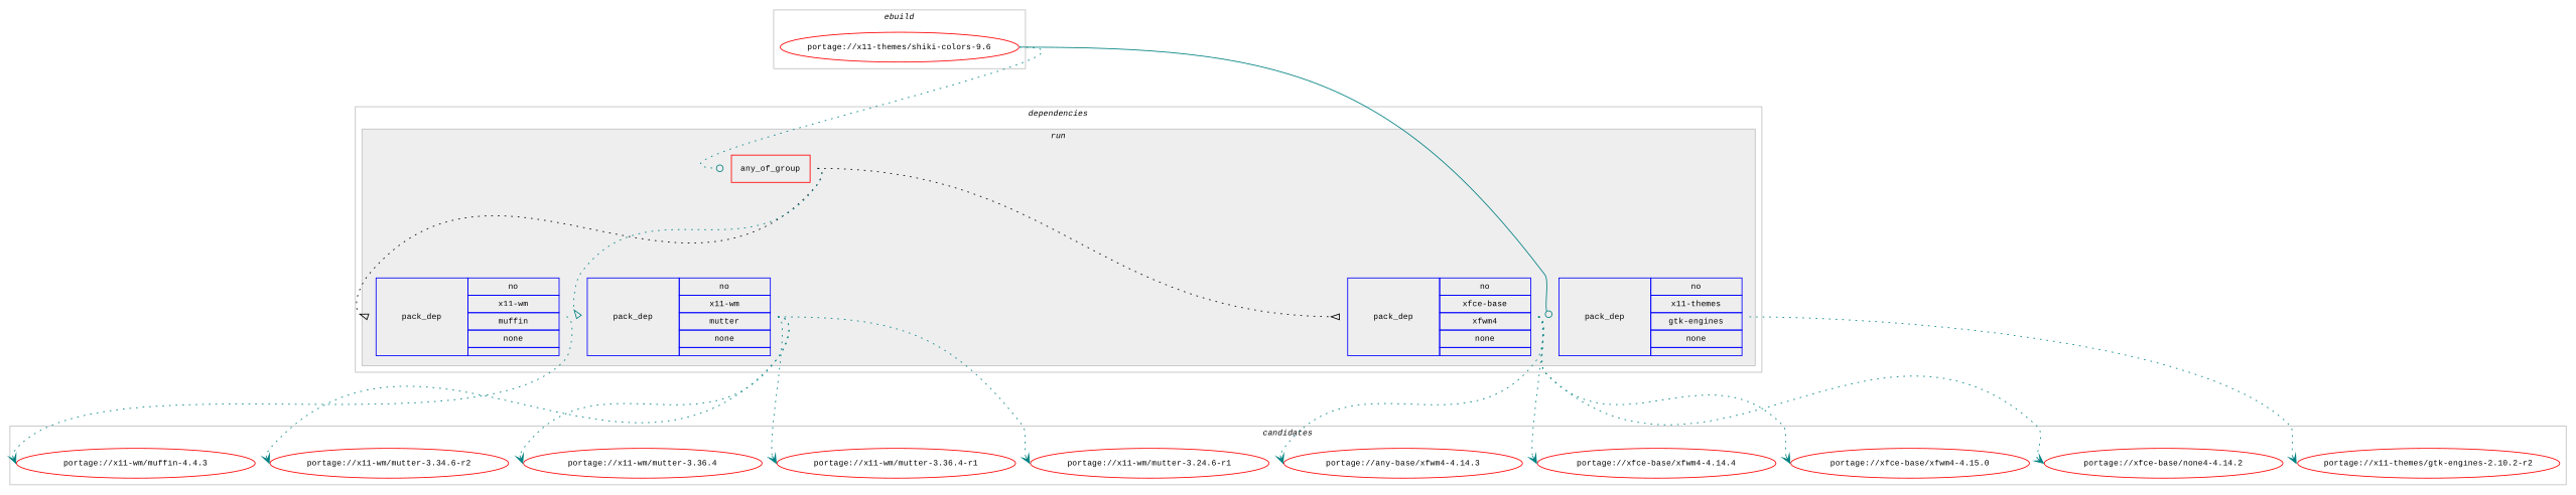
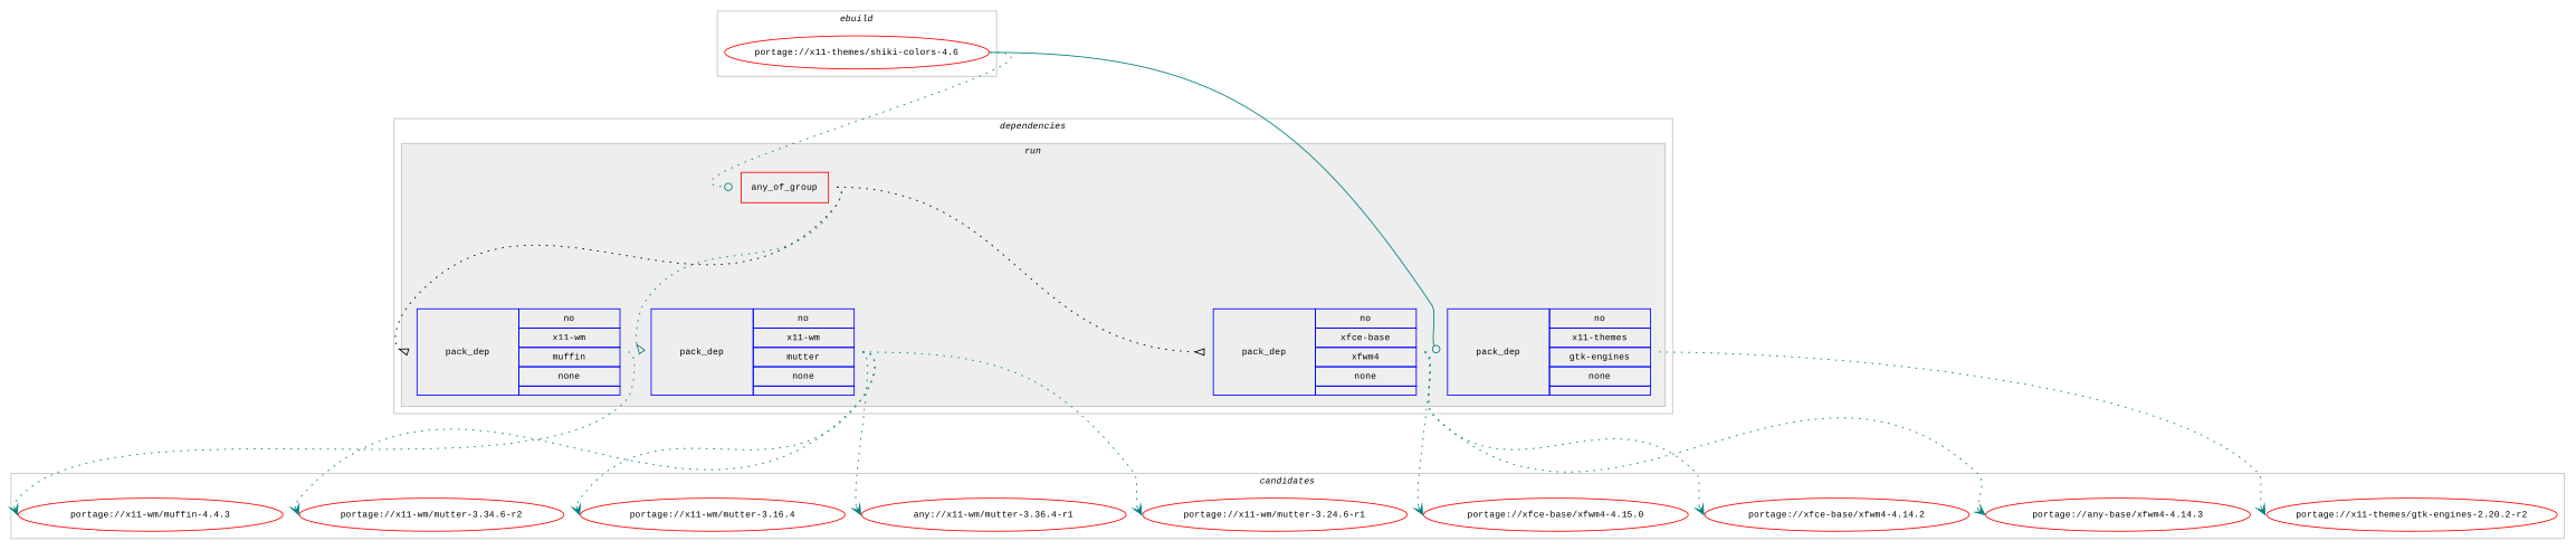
  digraph {
    compound=true
    concentrate=true
    fontname="Liberation Mono"
    fontsize=10
    newrank=true
    rankdir=TB
    ranksep=1.5
    node [color=red fontname="Liberation Mono" fontsize=10]
    edge [arrowhead=vee color=teal fontname="Liberation Mono" headport=w style=dotted tailport=e weight=100]
-   n1 [label="portage://x11-themes/shiki-colors-9.6" width=4]
+   n1 [label="portage://x11-themes/shiki-colors-4.6" width=4]
    n2 [color=blue label=<<TABLE BORDER="0" CELLBORDER="1" CELLSPACING="0" CELLPADDING="4" WIDTH="220"><TR><TD ROWSPAN="6" CELLPADDING="30">pack_dep</TD></TR><TR><TD WIDTH="110">no</TD></TR><TR><TD>x11-wm</TD></TR><TR><TD>muffin</TD></TR><TR><TD>none</TD></TR><TR><TD></TD></TR></TABLE>> shape=none]
    n3 [color=blue label=<<TABLE BORDER="0" CELLBORDER="1" CELLSPACING="0" CELLPADDING="4" WIDTH="220"><TR><TD ROWSPAN="6" CELLPADDING="30">pack_dep</TD></TR><TR><TD WIDTH="110">no</TD></TR><TR><TD>x11-wm</TD></TR><TR><TD>mutter</TD></TR><TR><TD>none</TD></TR><TR><TD></TD></TR></TABLE>> shape=none]
    n4 [color=blue label=<<TABLE BORDER="0" CELLBORDER="1" CELLSPACING="0" CELLPADDING="4" WIDTH="220"><TR><TD ROWSPAN="6" CELLPADDING="30">pack_dep</TD></TR><TR><TD WIDTH="110">no</TD></TR><TR><TD>xfce-base</TD></TR><TR><TD>xfwm4</TD></TR><TR><TD>none</TD></TR><TR><TD></TD></TR></TABLE>> shape=none]
    n5 [label=<<TABLE BORDER="0" CELLBORDER="1" CELLSPACING="0" CELLPADDING="4"><TR><TD CELLPADDING="10">any_of_group</TD></TR></TABLE>> shape=none]
    n6 [color=blue label=<<TABLE BORDER="0" CELLBORDER="1" CELLSPACING="0" CELLPADDING="4" WIDTH="220"><TR><TD ROWSPAN="6" CELLPADDING="30">pack_dep</TD></TR><TR><TD WIDTH="110">no</TD></TR><TR><TD>x11-themes</TD></TR><TR><TD>gtk-engines</TD></TR><TR><TD>none</TD></TR><TR><TD></TD></TR></TABLE>> shape=none]
    n7 [label="portage://x11-wm/muffin-4.4.3" width=4]
-   n8 [label="portage://x11-wm/mutter-3.36.4-r1" width=4]
-   n9 [label="portage://x11-wm/mutter-3.36.4" width=4]
+   n8 [label="any://x11-wm/mutter-3.36.4-r1" width=4]
+   n9 [label="portage://x11-wm/mutter-3.16.4" width=4]
    n10 [label="portage://x11-wm/mutter-3.34.6-r2" width=4]
    n11 [label="portage://x11-wm/mutter-3.24.6-r1" width=4]
    n12 [label="portage://xfce-base/xfwm4-4.15.0" width=4]
-   n13 [label="portage://xfce-base/xfwm4-4.14.4" width=4]
    n14 [label="portage://any-base/xfwm4-4.14.3" width=4]
-   n15 [label="portage://xfce-base/none4-4.14.2" width=4]
-   n16 [label="portage://x11-themes/gtk-engines-2.10.2-r2" width=4]
+   n15 [label="portage://xfce-base/xfwm4-4.14.2" width=4]
+   n16 [label="portage://x11-themes/gtk-engines-2.20.2-r2" width=4]
    subgraph cluster_1 {
      color=gray
      label=<<i>ebuild</i>>
      rank=same
      n1
    }
    subgraph cluster_2 {
      color=gray
      label=<<i>dependencies</i>>
      subgraph cluster_3 {
        color=gray
        fillcolor="#eeeeee"
        label=<<i>compile</i>>
        style=filled
      }
      subgraph cluster_4 {
        color=gray
        fillcolor="#eeeeee"
        label=<<i>compile and run</i>>
        style=filled
      }
      subgraph cluster_5 {
        color=gray
        fillcolor="#eeeeee"
        label=<<i>run</i>>
        style=filled
        subgraph sub_6 {
          color=gray
          fillcolor="#eeeeee"
          label=<<i>run</i>>
          style=filled
          n5
          subgraph sub_7 {
            color=gray
            fillcolor="#eeeeee"
            label=<<i>run</i>>
            style=filled
            n2
          }
          subgraph sub_8 {
            color=gray
            fillcolor="#eeeeee"
            label=<<i>run</i>>
            style=filled
            n3
          }
          subgraph sub_9 {
            color=gray
            fillcolor="#eeeeee"
            label=<<i>run</i>>
            style=filled
            n4
          }
        }
        subgraph sub_10 {
          color=gray
          fillcolor="#eeeeee"
          label=<<i>run</i>>
          style=filled
          n6
        }
      }
    }
    subgraph cluster_11 {
      color=gray
      label=<<i>candidates</i>>
      rank=same
      subgraph sub_12 {
        color=black
        label=<<i>candidates</i>>
        nodesep=1
        rank=same
        n7
      }
      subgraph sub_13 {
        color=black
        label=<<i>candidates</i>>
        nodesep=1
        rank=same
        n8
        n9
        n10
        n11
      }
      subgraph sub_14 {
        color=black
        label=<<i>candidates</i>>
        nodesep=1
        rank=same
        n12
-       n13
        n14
        n15
      }
      subgraph sub_15 {
        color=black
        label=<<i>candidates</i>>
        nodesep=1
        rank=same
        n16
      }
    }
    n1 -> n5 [arrowhead=odot weight=20]
    n1 -> n6 [arrowhead=odot style=solid weight=20]
    n2 -> n7
    n3 -> n8
    n3 -> n9
    n3 -> n10
    n3 -> n11
    n4 -> n12
-   n4 -> n13
    n4 -> n14
    n4 -> n15
    n5 -> n2 [arrowhead=oinv color=black weight=20]
    n5 -> n3 [arrowhead=oinv weight=20]
    n5 -> n4 [arrowhead=oinv color=black weight=20]
    n6 -> n16
  }
